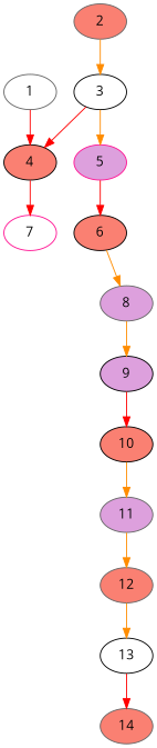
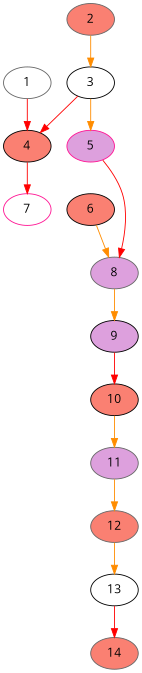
  digraph {
    fontname="Open Sans"
    node [alpha=0.10 color=gray40 fillcolor=salmon fontname="Open Sans" style=filled]
    edge [color=darkorange fontname="Open Sans"]
    1 [alpha=0.00 expect_size=139881610144892583936 fillcolor=white]
    4 [color=black expect_size=590635154622360448]
    2 [expect_size=71561958651223528]
    3 [alpha=0.14 color=black expect_size=213132656568441248 fillcolor=white]
    5 [color=deeppink expect_size=35848662956300280 fillcolor=plum]
    7 [alpha=0.12 color=deeppink expect_size=1347650060588213 fillcolor=white]
    6 [alpha=0.14 color=black expect_size=4042388859256832000]
    8 [alpha=0.16 expect_size=1063748087937236992 fillcolor=plum]
    9 [alpha=0.20 color=black expect_size=7680733365783334 fillcolor=plum]
    10 [alpha=0.02 color=black expect_size=49647920323110024]
    11 [alpha=0.13 expect_size=105728245400531369984 fillcolor=plum]
    12 [alpha=0.16 expect_size=175015534896760928]
    13 [alpha=0.04 color=black expect_size=15328804916072572 fillcolor=white]
    14 [alpha=0.17 expect_size=4747631349542437]
    1 -> 4 [color=red]
    4 -> 7 [color=red]
    2 -> 3
    3 -> 4 [color=red]
    3 -> 5
-   5 -> 6 [color=red]
+   5 -> 8 [color=red]
    6 -> 8
    8 -> 9
    9 -> 10 [color=red]
    10 -> 11
    11 -> 12
    12 -> 13
    13 -> 14 [color=red]
  }
